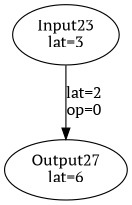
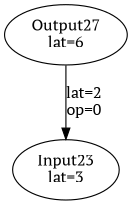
  digraph {
    fontname="PT Serif"
    node [fontname="PT Serif"]
    Input23 [label="\N\nlat=3"]
    Output27 [label="\N\nlat=6"]
-   Input23 -> Output27 [label="lat=2\nop=0" fontname="PT Serif"]
+   Output27 -> Input23 [label="lat=2\nop=0" fontname="PT Serif"]
  }
